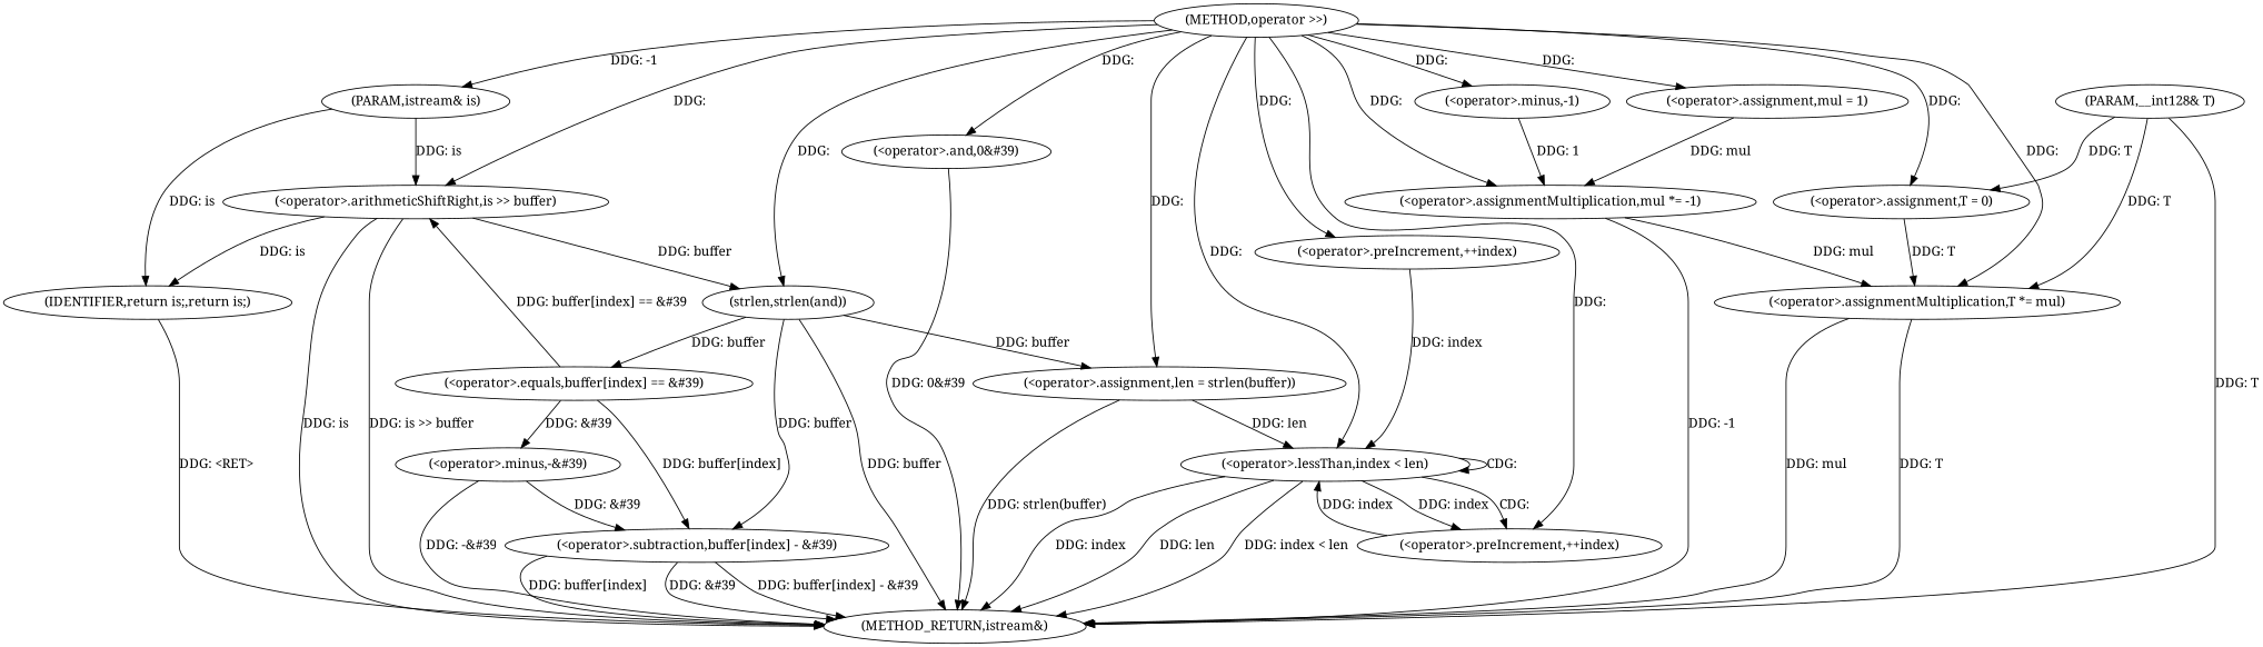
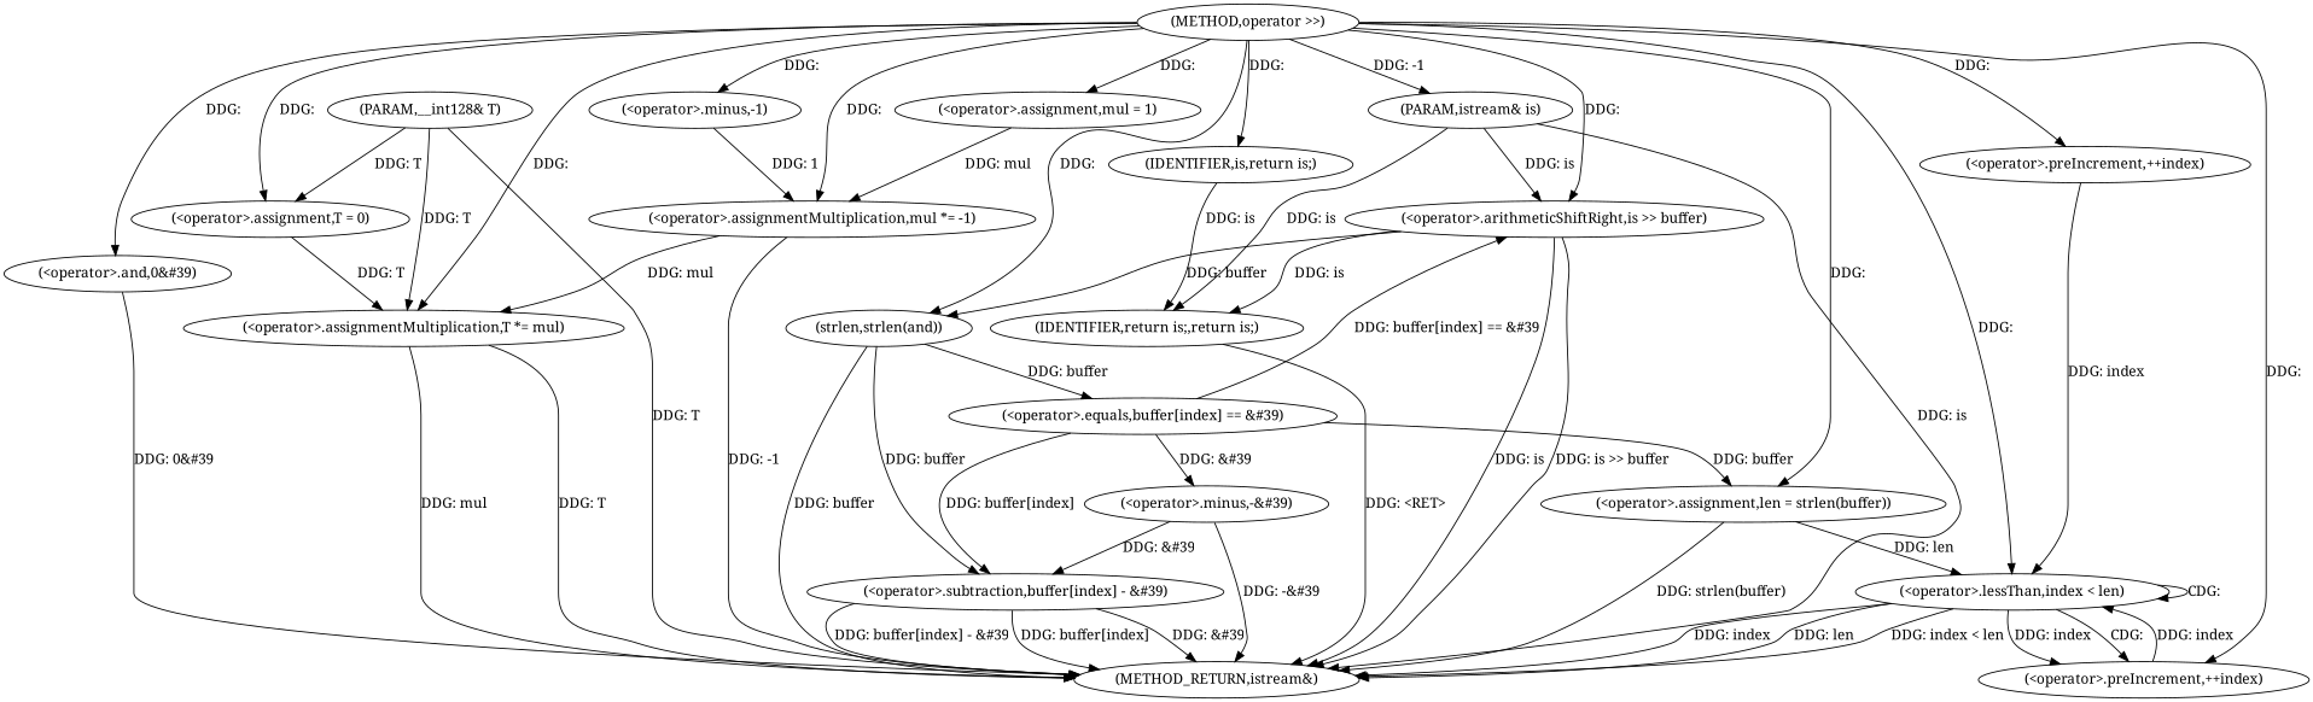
  digraph {
    fontname="Noto Serif"
    node [fontname="Noto Serif"]
    edge [fontname="Noto Serif"]
    n1 [label="(METHOD,operator >>)"]
    n2 [label="(PARAM,istream& is)"]
    n3 [label="(<operator>.arithmeticShiftRight,is >> buffer)"]
    n4 [label="(<operator>.assignment,len = strlen(buffer))"]
    n5 [label="(<operator>.assignment,T = 0)"]
    n6 [label="(<operator>.assignment,mul = 1)"]
    n7 [label="(<operator>.and,0&#39)"]
    n8 [label="(<operator>.assignmentMultiplication,T *= mul)"]
    n9 [label="(<operator>.preIncrement,++index)"]
    n10 [label="(<operator>.assignmentMultiplication,mul *= -1)"]
    n11 [label="(<operator>.lessThan,index < len)"]
    n12 [label="(<operator>.preIncrement,++index)"]
+   n13 [label="(IDENTIFIER,is,return is;)"]
    n14 [label="(strlen,strlen(and))"]
    n15 [label="(<operator>.minus,-1)"]
    n16 [label="(METHOD_RETURN,istream&)"]
    n17 [label="(IDENTIFIER,return is;,return is;)"]
    n18 [label="(PARAM,__int128& T)"]
    n19 [label="(<operator>.equals,buffer[index] == &#39)"]
    n20 [label="(<operator>.subtraction,buffer[index] - &#39)"]
    n21 [label="(<operator>.minus,-&#39)"]
    n1 -> n2 [label="DDG: -1"]
    n1 -> n3 [label="DDG: "]
    n1 -> n4 [label="DDG: "]
    n1 -> n5 [label="DDG: "]
    n1 -> n6 [label="DDG: "]
    n1 -> n7 [label="DDG: "]
    n1 -> n8 [label="DDG: "]
    n1 -> n9 [label="DDG: "]
    n1 -> n10 [label="DDG: "]
    n1 -> n11 [label="DDG: "]
    n1 -> n12 [label="DDG: "]
+   n1 -> n13 [label="DDG: "]
    n1 -> n14 [label="DDG: "]
    n1 -> n15 [label="DDG: "]
    n2 -> n3 [label="DDG: is"]
+   n2 -> n16 [label="DDG: is"]
    n2 -> n17 [label="DDG: is"]
    n3 -> n14 [label="DDG: buffer"]
    n3 -> n16 [label="DDG: is"]
    n3 -> n16 [label="DDG: is >> buffer"]
    n3 -> n17 [label="DDG: is"]
    n4 -> n11 [label="DDG: len"]
    n4 -> n16 [label="DDG: strlen(buffer)"]
    n5 -> n8 [label="DDG: T"]
    n6 -> n10 [label="DDG: mul"]
    n7 -> n16 [label="DDG: 0&#39"]
    n8 -> n16 [label="DDG: T"]
    n8 -> n16 [label="DDG: mul"]
    n9 -> n11 [label="DDG: index"]
    n10 -> n8 [label="DDG: mul"]
    n10 -> n16 [label="DDG: -1"]
    n11 -> n11 [label="CDG: "]
    n11 -> n12 [label="DDG: index"]
    n11 -> n12 [label="CDG: "]
    n11 -> n16 [label="DDG: index"]
    n11 -> n16 [label="DDG: len"]
    n11 -> n16 [label="DDG: index < len"]
    n12 -> n11 [label="DDG: index"]
-   n14 -> n4 [label="DDG: buffer"]
+   n13 -> n17 [label="DDG: is"]
+   n19 -> n4 [label="DDG: buffer"]
    n14 -> n16 [label="DDG: buffer"]
    n14 -> n19 [label="DDG: buffer"]
    n14 -> n20 [label="DDG: buffer"]
    n15 -> n10 [label="DDG: 1"]
    n17 -> n16 [label="DDG: <RET>"]
    n18 -> n5 [label="DDG: T"]
    n18 -> n8 [label="DDG: T"]
    n18 -> n16 [label="DDG: T"]
    n19 -> n3 [label="DDG: buffer[index] == &#39"]
    n19 -> n20 [label="DDG: buffer[index]"]
    n19 -> n21 [label="DDG: &#39"]
    n20 -> n16 [label="DDG: buffer[index]"]
    n20 -> n16 [label="DDG: &#39"]
    n20 -> n16 [label="DDG: buffer[index] - &#39"]
    n21 -> n16 [label="DDG: -&#39"]
    n21 -> n20 [label="DDG: &#39"]
  }
